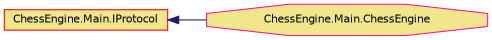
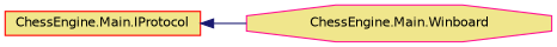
  digraph {
    rankdir=LR
    node [fillcolor=khaki fontname=Helvetica fontsize=10 style=filled]
    n1 [color=red height=0.2 label="ChessEngine.Main.IProtocol" shape=box width=0.4]
-   n2 [color=deeppink height=0.2 label="ChessEngine.Main.ChessEngine" shape=octagon width=0.4]
+   n2 [color=deeppink height=0.2 label="ChessEngine.Main.Winboard" shape=octagon width=0.4]
    n1 -> n2 [color=midnightblue dir=back fontname=Helvetica fontsize=10 labelfontname=Helvetica labelfontsize=10 style=solid]
  }
